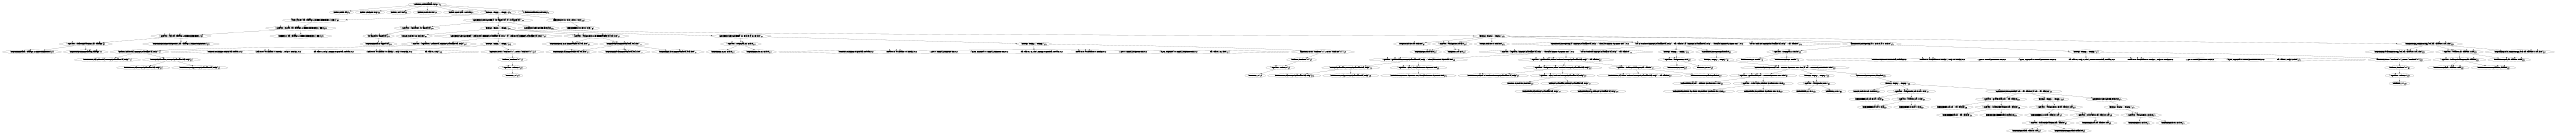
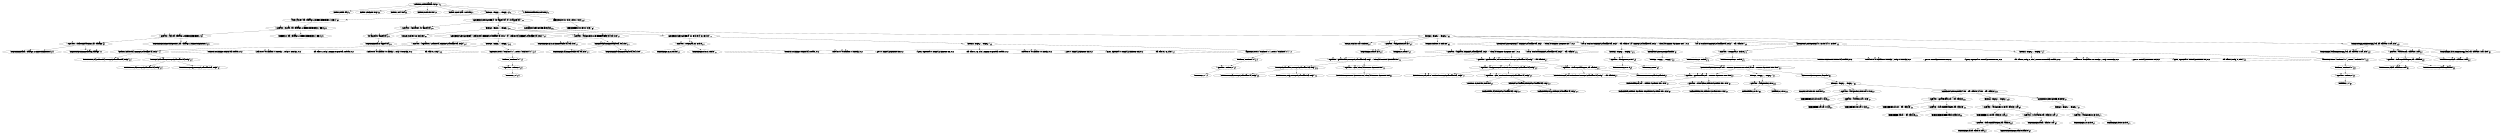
  digraph {
    n1 [label=<(METHOD,TIFFReadRawStrip1)<SUB>596</SUB>>]
    n2 [label=<(PARAM,TIFF *tif)<SUB>596</SUB>>]
    n3 [label=<(PARAM,uint32_t strip)<SUB>596</SUB>>]
    n4 [label=<(PARAM,void *buf)<SUB>596</SUB>>]
    n5 [label=<(PARAM,tmsize_t size)<SUB>597</SUB>>]
    n6 [label=<(PARAM,const char *module)<SUB>597</SUB>>]
    n7 [label=<(BLOCK,&lt;empty&gt;,&lt;empty&gt;)<SUB>598</SUB>>]
    n8 [label=<(METHOD_RETURN,tmsize_t)<SUB>596</SUB>>]
    n9 [label=<(assert,assert((tif-&gt;tif_flags &amp; TIFF_NOREADRAW) == 0))<SUB>599</SUB>>]
    n10 [label=<(CONTROL_STRUCTURE,if (!isMapped(tif)),if (!isMapped(tif)))<SUB>600</SUB>>]
    n11 [label=<(RETURN,return (size);,return (size);)<SUB>654</SUB>>]
    n12 [label=<(&lt;operator&gt;.equals,(tif-&gt;tif_flags &amp; TIFF_NOREADRAW) == 0)<SUB>599</SUB>>]
    n13 [label=<(&lt;operator&gt;.logicalNot,!isMapped(tif))<SUB>600</SUB>>]
    n14 [label=<(BLOCK,&lt;empty&gt;,&lt;empty&gt;)<SUB>601</SUB>>]
    n15 [label=<(CONTROL_STRUCTURE,else,else)<SUB>623</SUB>>]
    n16 [label=<(IDENTIFIER,size,return (size);)<SUB>654</SUB>>]
    n17 [label=<(&lt;operator&gt;.and,tif-&gt;tif_flags &amp; TIFF_NOREADRAW)<SUB>599</SUB>>]
    n18 [label=<(LITERAL,0,(tif-&gt;tif_flags &amp; TIFF_NOREADRAW) == 0)<SUB>599</SUB>>]
    n19 [label=<(&lt;operator&gt;.indirectFieldAccess,tif-&gt;tif_flags)<SUB>599</SUB>>]
    n20 [label=<(IDENTIFIER,TIFF_NOREADRAW,tif-&gt;tif_flags &amp; TIFF_NOREADRAW)<SUB>599</SUB>>]
    n21 [label=<(IDENTIFIER,tif,tif-&gt;tif_flags &amp; TIFF_NOREADRAW)<SUB>599</SUB>>]
    n22 [label=<(FIELD_IDENTIFIER,tif_flags,tif_flags)<SUB>599</SUB>>]
    n23 [label=<(isMapped,isMapped(tif))<SUB>600</SUB>>]
    n24 [label=<(LOCAL,tmsize_t cc: tmsize_t)<SUB>602</SUB>>]
    n25 [label=<(CONTROL_STRUCTURE,if (!SeekOK(tif, TIFFGetStrileOffset(tif, strip))),if (!SeekOK(tif, TIFFGetStrileOffset(tif, strip))))<SUB>604</SUB>>]
    n26 [label=<(&lt;operator&gt;.assignment,cc = TIFFReadFile(tif, buf, size))<SUB>611</SUB>>]
    n27 [label=<(CONTROL_STRUCTURE,if (cc != size),if (cc != size))<SUB>612</SUB>>]
    n28 [label=<(BLOCK,&lt;empty&gt;,&lt;empty&gt;)<SUB>623</SUB>>]
    n29 [label=<(IDENTIFIER,tif,isMapped(tif))<SUB>600</SUB>>]
    n30 [label=<(&lt;operator&gt;.logicalNot,!SeekOK(tif, TIFFGetStrileOffset(tif, strip)))<SUB>604</SUB>>]
    n31 [label=<(BLOCK,&lt;empty&gt;,&lt;empty&gt;)<SUB>605</SUB>>]
    n32 [label=<(IDENTIFIER,cc,cc = TIFFReadFile(tif, buf, size))<SUB>611</SUB>>]
    n33 [label=<(TIFFReadFile,TIFFReadFile(tif, buf, size))<SUB>611</SUB>>]
    n34 [label=<(&lt;operator&gt;.notEquals,cc != size)<SUB>612</SUB>>]
    n35 [label=<(BLOCK,&lt;empty&gt;,&lt;empty&gt;)<SUB>613</SUB>>]
    n36 [label=<(SeekOK,SeekOK(tif, TIFFGetStrileOffset(tif, strip)))<SUB>604</SUB>>]
    n37 [label=<(UNKNOWN,TIFFErrorExtR(tif, module,\012                          &quot;Seek error at scanline %&quot; PRIu32 &quot;, strip %&quot; PRIu32,\012                          tif-&gt;tif_row, strip);,TIFFErrorExtR(tif, module,\012                          &quot;Seek error at scanline %&quot; PRIu32 &quot;, strip %&quot; PRIu32,\012                          tif-&gt;tif_row, strip);)<SUB>606</SUB>>]
    n38 [label=<(RETURN,return ((tmsize_t)(-1));,return ((tmsize_t)(-1));)<SUB>609</SUB>>]
    n39 [label=<(IDENTIFIER,tif,SeekOK(tif, TIFFGetStrileOffset(tif, strip)))<SUB>604</SUB>>]
    n40 [label=<(TIFFGetStrileOffset,TIFFGetStrileOffset(tif, strip))<SUB>604</SUB>>]
    n41 [label=<(IDENTIFIER,tif,TIFFGetStrileOffset(tif, strip))<SUB>604</SUB>>]
    n42 [label=<(IDENTIFIER,strip,TIFFGetStrileOffset(tif, strip))<SUB>604</SUB>>]
    n43 [label=<(tmsize_t,(tmsize_t)(-1))<SUB>609</SUB>>]
    n44 [label=<(&lt;operator&gt;.minus,-1)<SUB>609</SUB>>]
    n45 [label=<(LITERAL,1,-1)<SUB>609</SUB>>]
    n46 [label=<(IDENTIFIER,tif,TIFFReadFile(tif, buf, size))<SUB>611</SUB>>]
    n47 [label=<(IDENTIFIER,buf,TIFFReadFile(tif, buf, size))<SUB>611</SUB>>]
-   n48 [label=<(IDENTIFIER,size,TIFFReadFile(tif, buf, size))<SUB>611</SUB>>]
    n49 [label=<(IDENTIFIER,cc,cc != size)<SUB>612</SUB>>]
    n50 [label=<(IDENTIFIER,size,cc != size)<SUB>612</SUB>>]
    n51 [label=<(UNKNOWN,TIFFErrorExtR(tif, module,\012                          &quot;Read error at scanline %&quot; PRIu32\012                          &quot;; got %&quot; TIFF_SSIZE_FORMAT\012                          &quot; bytes, expected %&quot; TIFF_SSIZE_FORMAT,\012                          tif-&gt;tif_row, cc, size);,TIFFErrorExtR(tif, module,\012                          &quot;Read error at scanline %&quot; PRIu32\012                          &quot;; got %&quot; TIFF_SSIZE_FORMAT\012                          &quot; bytes, expected %&quot; TIFF_SSIZE_FORMAT,\012                          tif-&gt;tif_row, cc, size);)<SUB>614</SUB>>]
    n52 [label=<(RETURN,return ((tmsize_t)(-1));,return ((tmsize_t)(-1));)<SUB>619</SUB>>]
    n53 [label=<(tmsize_t,(tmsize_t)(-1))<SUB>619</SUB>>]
    n54 [label=<(&lt;operator&gt;.minus,-1)<SUB>619</SUB>>]
    n55 [label=<(LITERAL,1,-1)<SUB>619</SUB>>]
    n56 [label=<(LOCAL,tmsize_t ma: tmsize_t)<SUB>624</SUB>>]
    n57 [label=<(&lt;operator&gt;.assignment,ma = 0)<SUB>624</SUB>>]
    n58 [label=<(LOCAL,tmsize_t n: tmsize_t)<SUB>625</SUB>>]
    n59 [label=<(CONTROL_STRUCTURE,if ((TIFFGetStrileOffset(tif, strip) &gt; (uint64_t)TIFF_TMSIZE_T_MAX) ||\012            ((ma = (tmsize_t)TIFFGetStrileOffset(tif, strip)) &gt; tif-&gt;tif_size)),if ((TIFFGetStrileOffset(tif, strip) &gt; (uint64_t)TIFF_TMSIZE_T_MAX) ||\012            ((ma = (tmsize_t)TIFFGetStrileOffset(tif, strip)) &gt; tif-&gt;tif_size)))<SUB>626</SUB>>]
    n60 [label=<(CONTROL_STRUCTURE,if (n != size),if (n != size))<SUB>643</SUB>>]
    n61 [label=<(_TIFFmemcpy,_TIFFmemcpy(buf, tif-&gt;tif_base + ma, size))<SUB>652</SUB>>]
    n62 [label=<(IDENTIFIER,ma,ma = 0)<SUB>624</SUB>>]
    n63 [label=<(LITERAL,0,ma = 0)<SUB>624</SUB>>]
    n64 [label=<(&lt;operator&gt;.logicalOr,(TIFFGetStrileOffset(tif, strip) &gt; (uint64_t)TIFF_TMSIZE_T_MAX) ||\012            ((ma = (tmsize_t)TIFFGetStrileOffset(tif, strip)) &gt; tif-&gt;tif_size))<SUB>626</SUB>>]
    n65 [label=<(BLOCK,&lt;empty&gt;,&lt;empty&gt;)<SUB>628</SUB>>]
    n66 [label=<(CONTROL_STRUCTURE,else,else)<SUB>631</SUB>>]
    n67 [label=<(&lt;operator&gt;.notEquals,n != size)<SUB>643</SUB>>]
    n68 [label=<(BLOCK,&lt;empty&gt;,&lt;empty&gt;)<SUB>644</SUB>>]
    n69 [label=<(IDENTIFIER,buf,_TIFFmemcpy(buf, tif-&gt;tif_base + ma, size))<SUB>652</SUB>>]
    n70 [label=<(&lt;operator&gt;.addition,tif-&gt;tif_base + ma)<SUB>652</SUB>>]
    n71 [label=<(IDENTIFIER,size,_TIFFmemcpy(buf, tif-&gt;tif_base + ma, size))<SUB>652</SUB>>]
    n72 [label=<(&lt;operator&gt;.greaterThan,TIFFGetStrileOffset(tif, strip) &gt; (uint64_t)TIFF_TMSIZE_T_MAX)<SUB>626</SUB>>]
    n73 [label=<(&lt;operator&gt;.greaterThan,(ma = (tmsize_t)TIFFGetStrileOffset(tif, strip)) &gt; tif-&gt;tif_size)<SUB>627</SUB>>]
    n74 [label=<(&lt;operator&gt;.assignment,n = 0)<SUB>629</SUB>>]
    n75 [label=<(BLOCK,&lt;empty&gt;,&lt;empty&gt;)<SUB>631</SUB>>]
    n76 [label=<(TIFFGetStrileOffset,TIFFGetStrileOffset(tif, strip))<SUB>626</SUB>>]
    n77 [label=<(&lt;operator&gt;.cast,(uint64_t)TIFF_TMSIZE_T_MAX)<SUB>626</SUB>>]
    n78 [label=<(&lt;operator&gt;.assignment,ma = (tmsize_t)TIFFGetStrileOffset(tif, strip))<SUB>627</SUB>>]
    n79 [label=<(&lt;operator&gt;.indirectFieldAccess,tif-&gt;tif_size)<SUB>627</SUB>>]
    n80 [label=<(IDENTIFIER,tif,TIFFGetStrileOffset(tif, strip))<SUB>626</SUB>>]
    n81 [label=<(IDENTIFIER,strip,TIFFGetStrileOffset(tif, strip))<SUB>626</SUB>>]
    n82 [label=<(IDENTIFIER,TIFF_TMSIZE_T_MAX,(uint64_t)TIFF_TMSIZE_T_MAX)<SUB>626</SUB>>]
    n83 [label=<(IDENTIFIER,ma,ma = (tmsize_t)TIFFGetStrileOffset(tif, strip))<SUB>627</SUB>>]
    n84 [label=<(&lt;operator&gt;.cast,(tmsize_t)TIFFGetStrileOffset(tif, strip))<SUB>627</SUB>>]
    n85 [label=<(IDENTIFIER,tif,(ma = (tmsize_t)TIFFGetStrileOffset(tif, strip)) &gt; tif-&gt;tif_size)<SUB>627</SUB>>]
    n86 [label=<(FIELD_IDENTIFIER,tif_size,tif_size)<SUB>627</SUB>>]
    n87 [label=<(UNKNOWN,tmsize_t,tmsize_t)<SUB>627</SUB>>]
    n88 [label=<(TIFFGetStrileOffset,TIFFGetStrileOffset(tif, strip))<SUB>627</SUB>>]
    n89 [label=<(IDENTIFIER,tif,TIFFGetStrileOffset(tif, strip))<SUB>627</SUB>>]
    n90 [label=<(IDENTIFIER,strip,TIFFGetStrileOffset(tif, strip))<SUB>627</SUB>>]
    n91 [label=<(IDENTIFIER,n,n = 0)<SUB>629</SUB>>]
    n92 [label=<(LITERAL,0,n = 0)<SUB>629</SUB>>]
    n93 [label=<(CONTROL_STRUCTURE,if (ma &gt; TIFF_TMSIZE_T_MAX - size),if (ma &gt; TIFF_TMSIZE_T_MAX - size))<SUB>631</SUB>>]
    n94 [label=<(&lt;operator&gt;.greaterThan,ma &gt; TIFF_TMSIZE_T_MAX - size)<SUB>631</SUB>>]
    n95 [label=<(BLOCK,&lt;empty&gt;,&lt;empty&gt;)<SUB>632</SUB>>]
    n96 [label=<(CONTROL_STRUCTURE,else,else)<SUB>636</SUB>>]
    n97 [label=<(IDENTIFIER,ma,ma &gt; TIFF_TMSIZE_T_MAX - size)<SUB>631</SUB>>]
    n98 [label=<(&lt;operator&gt;.subtraction,TIFF_TMSIZE_T_MAX - size)<SUB>631</SUB>>]
    n99 [label=<(&lt;operator&gt;.assignment,n = 0)<SUB>633</SUB>>]
    n100 [label=<(BLOCK,&lt;empty&gt;,&lt;empty&gt;)<SUB>636</SUB>>]
    n101 [label=<(IDENTIFIER,TIFF_TMSIZE_T_MAX,TIFF_TMSIZE_T_MAX - size)<SUB>631</SUB>>]
    n102 [label=<(IDENTIFIER,size,TIFF_TMSIZE_T_MAX - size)<SUB>631</SUB>>]
    n103 [label=<(IDENTIFIER,n,n = 0)<SUB>633</SUB>>]
    n104 [label=<(LITERAL,0,n = 0)<SUB>633</SUB>>]
    n105 [label=<(LOCAL,tmsize_t mb: tmsize_t)<SUB>637</SUB>>]
    n106 [label=<(&lt;operator&gt;.assignment,mb = ma + size)<SUB>637</SUB>>]
    n107 [label=<(CONTROL_STRUCTURE,if (mb &gt; tif-&gt;tif_size),if (mb &gt; tif-&gt;tif_size))<SUB>638</SUB>>]
    n108 [label=<(IDENTIFIER,mb,mb = ma + size)<SUB>637</SUB>>]
    n109 [label=<(&lt;operator&gt;.addition,ma + size)<SUB>637</SUB>>]
    n110 [label=<(&lt;operator&gt;.greaterThan,mb &gt; tif-&gt;tif_size)<SUB>638</SUB>>]
    n111 [label=<(BLOCK,&lt;empty&gt;,&lt;empty&gt;)<SUB>639</SUB>>]
    n112 [label=<(CONTROL_STRUCTURE,else,else)<SUB>641</SUB>>]
    n113 [label=<(IDENTIFIER,ma,ma + size)<SUB>637</SUB>>]
    n114 [label=<(IDENTIFIER,size,ma + size)<SUB>637</SUB>>]
    n115 [label=<(IDENTIFIER,mb,mb &gt; tif-&gt;tif_size)<SUB>638</SUB>>]
    n116 [label=<(&lt;operator&gt;.indirectFieldAccess,tif-&gt;tif_size)<SUB>638</SUB>>]
    n117 [label=<(&lt;operator&gt;.assignment,n = tif-&gt;tif_size - ma)<SUB>639</SUB>>]
    n118 [label=<(BLOCK,&lt;empty&gt;,&lt;empty&gt;)<SUB>641</SUB>>]
    n119 [label=<(IDENTIFIER,tif,mb &gt; tif-&gt;tif_size)<SUB>638</SUB>>]
    n120 [label=<(FIELD_IDENTIFIER,tif_size,tif_size)<SUB>638</SUB>>]
    n121 [label=<(IDENTIFIER,n,n = tif-&gt;tif_size - ma)<SUB>639</SUB>>]
    n122 [label=<(&lt;operator&gt;.subtraction,tif-&gt;tif_size - ma)<SUB>639</SUB>>]
    n123 [label=<(&lt;operator&gt;.indirectFieldAccess,tif-&gt;tif_size)<SUB>639</SUB>>]
    n124 [label=<(IDENTIFIER,ma,tif-&gt;tif_size - ma)<SUB>639</SUB>>]
    n125 [label=<(IDENTIFIER,tif,tif-&gt;tif_size - ma)<SUB>639</SUB>>]
    n126 [label=<(FIELD_IDENTIFIER,tif_size,tif_size)<SUB>639</SUB>>]
    n127 [label=<(&lt;operator&gt;.assignment,n = size)<SUB>641</SUB>>]
    n128 [label=<(IDENTIFIER,n,n = size)<SUB>641</SUB>>]
    n129 [label=<(IDENTIFIER,size,n = size)<SUB>641</SUB>>]
    n130 [label=<(IDENTIFIER,n,n != size)<SUB>643</SUB>>]
    n131 [label=<(IDENTIFIER,size,n != size)<SUB>643</SUB>>]
    n132 [label=<(UNKNOWN,TIFFErrorExtR(tif, module,\012                          &quot;Read error at scanline %&quot; PRIu32 &quot;, strip %&quot; PRIu32\012                          &quot;; got %&quot; TIFF_SSIZE_FORMAT\012                          &quot; bytes, expected %&quot; TIFF_SSIZE_FORMAT,\012                          tif-&gt;tif_row, strip, n, size);,TIFFErrorExtR(tif, module,\012                          &quot;Read error at scanline %&quot; PRIu32 &quot;, strip %&quot; PRIu32\012                          &quot;; got %&quot; TIFF_SSIZE_FORMAT\012                          &quot; bytes, expected %&quot; TIFF_SSIZE_FORMAT,\012                          tif-&gt;tif_row, strip, n, size);)<SUB>645</SUB>>]
    n133 [label=<(RETURN,return ((tmsize_t)(-1));,return ((tmsize_t)(-1));)<SUB>650</SUB>>]
    n134 [label=<(tmsize_t,(tmsize_t)(-1))<SUB>650</SUB>>]
    n135 [label=<(&lt;operator&gt;.minus,-1)<SUB>650</SUB>>]
    n136 [label=<(LITERAL,1,-1)<SUB>650</SUB>>]
    n137 [label=<(&lt;operator&gt;.indirectFieldAccess,tif-&gt;tif_base)<SUB>652</SUB>>]
    n138 [label=<(IDENTIFIER,ma,tif-&gt;tif_base + ma)<SUB>652</SUB>>]
    n139 [label=<(IDENTIFIER,tif,tif-&gt;tif_base + ma)<SUB>652</SUB>>]
    n140 [label=<(FIELD_IDENTIFIER,tif_base,tif_base)<SUB>652</SUB>>]
    n1 -> n2
    n1 -> n3
    n1 -> n4
    n1 -> n5
    n1 -> n6
    n1 -> n7
    n1 -> n8
    n7 -> n9
    n7 -> n10
    n7 -> n11
    n9 -> n12
    n10 -> n13
    n10 -> n14
    n10 -> n15
    n11 -> n16
    n12 -> n17
    n12 -> n18
    n13 -> n23
    n14 -> n24
    n14 -> n25
    n14 -> n26
    n14 -> n27
    n15 -> n28
    n17 -> n19
    n17 -> n20
    n19 -> n21
    n19 -> n22
    n23 -> n29
    n25 -> n30
    n25 -> n31
    n26 -> n32
    n26 -> n33
    n27 -> n34
    n27 -> n35
    n28 -> n56
    n28 -> n57
    n28 -> n58
    n28 -> n59
    n28 -> n60
    n28 -> n61
    n30 -> n36
    n31 -> n37
    n31 -> n38
    n33 -> n46
    n33 -> n47
-   n33 -> n48
    n34 -> n49
    n34 -> n50
    n35 -> n51
    n35 -> n52
    n36 -> n39
    n36 -> n40
    n38 -> n43
    n40 -> n41
    n40 -> n42
    n43 -> n44
    n44 -> n45
    n52 -> n53
    n53 -> n54
    n54 -> n55
    n57 -> n62
    n57 -> n63
    n59 -> n64
    n59 -> n65
    n59 -> n66
    n60 -> n67
    n60 -> n68
    n61 -> n69
    n61 -> n70
    n61 -> n71
    n64 -> n72
    n64 -> n73
    n65 -> n74
    n66 -> n75
    n67 -> n130
    n67 -> n131
    n68 -> n132
    n68 -> n133
    n70 -> n137
    n70 -> n138
    n72 -> n76
    n72 -> n77
    n73 -> n78
    n73 -> n79
    n74 -> n91
    n74 -> n92
    n75 -> n93
    n76 -> n80
    n76 -> n81
    n77 -> n82
    n78 -> n83
    n78 -> n84
    n79 -> n85
    n79 -> n86
    n84 -> n87
    n84 -> n88
    n88 -> n89
    n88 -> n90
    n93 -> n94
    n93 -> n95
    n93 -> n96
    n94 -> n97
    n94 -> n98
    n95 -> n99
    n96 -> n100
    n98 -> n101
    n98 -> n102
    n99 -> n103
    n99 -> n104
    n100 -> n105
    n100 -> n106
    n100 -> n107
    n106 -> n108
    n106 -> n109
    n107 -> n110
    n107 -> n111
    n107 -> n112
    n109 -> n113
    n109 -> n114
    n110 -> n115
    n110 -> n116
    n111 -> n117
    n112 -> n118
    n116 -> n119
    n116 -> n120
    n117 -> n121
    n117 -> n122
    n118 -> n127
    n122 -> n123
    n122 -> n124
    n123 -> n125
    n123 -> n126
    n127 -> n128
    n127 -> n129
    n133 -> n134
    n134 -> n135
    n135 -> n136
    n137 -> n139
    n137 -> n140
  }
